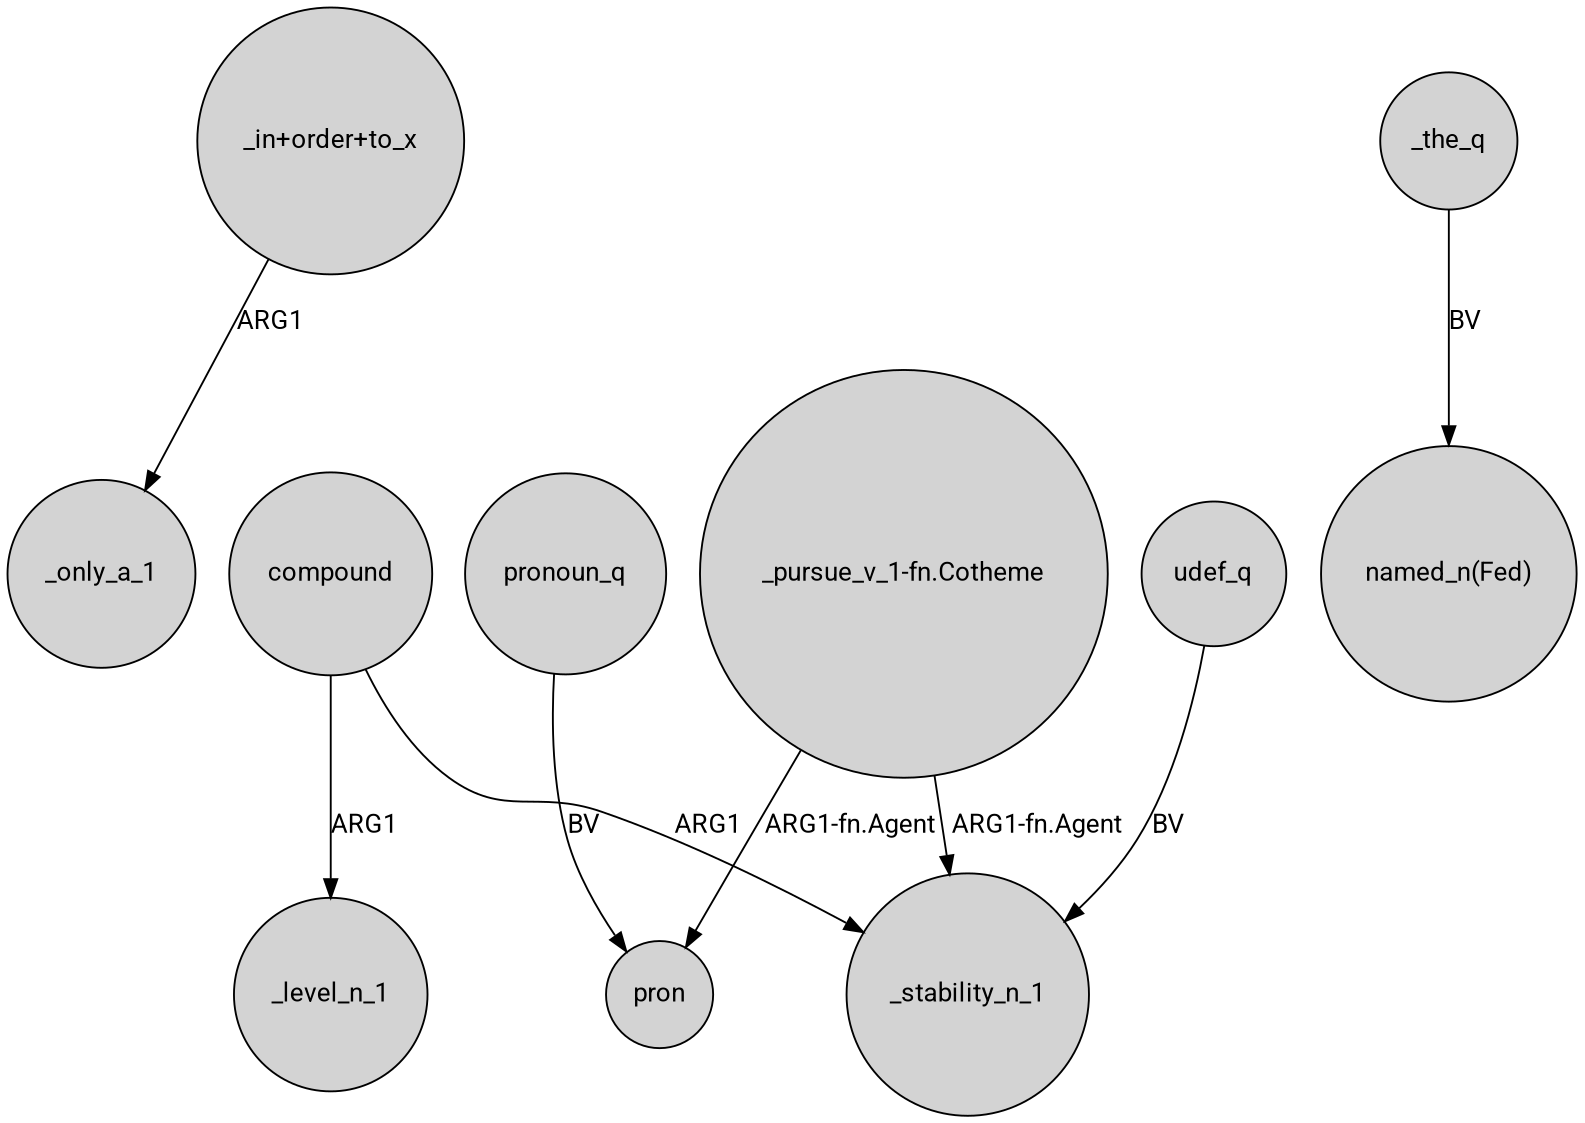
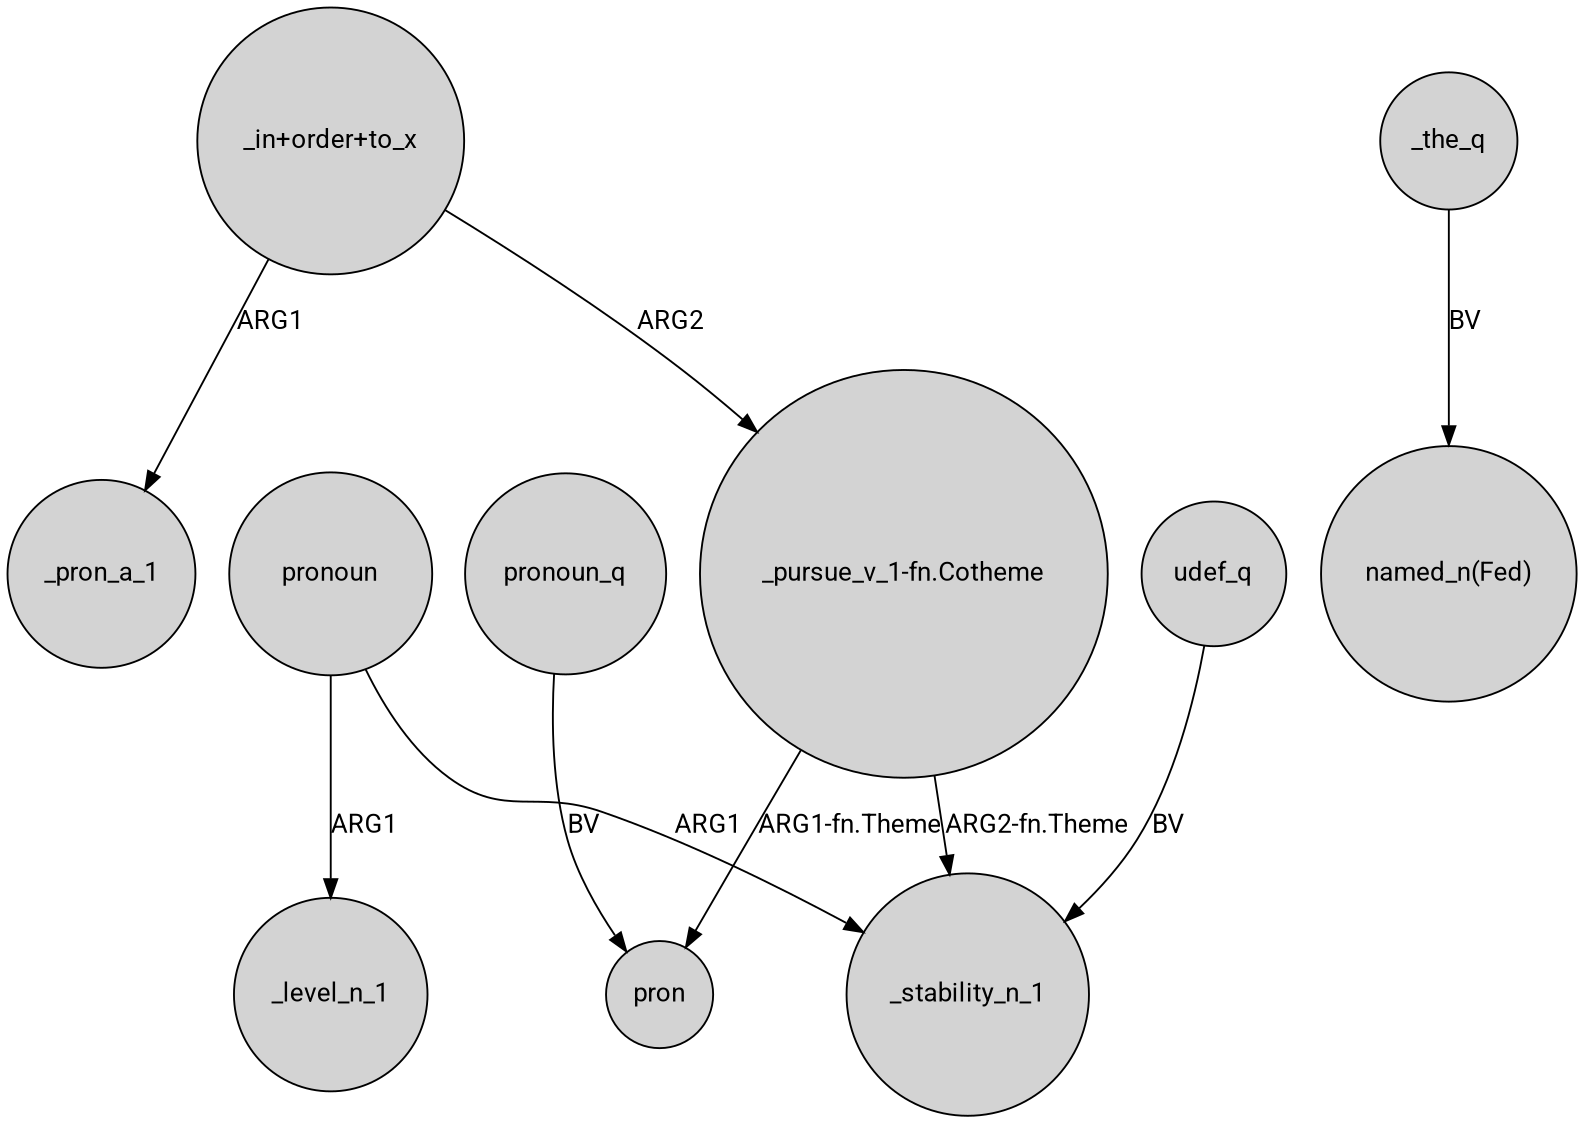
  digraph {
    fontname=Roboto
    node [fontname=Roboto shape=circle style=filled]
    edge [fontname=Roboto]
    "_in+order+to_x"
-   _only_a_1
+   _only_a_1 [label=_pron_a_1]
    "_pursue_v_1-fn.Cotheme"
    _stability_n_1
    pron
    _the_q
    "named_n(Fed)"
-   compound
+   compound [label=pronoun]
    _level_n_1
    udef_q
    pronoun_q
    "_in+order+to_x" -> _only_a_1 [label=ARG1]
-   "_pursue_v_1-fn.Cotheme" -> _stability_n_1 [label="ARG1-fn.Agent"]
-   "_pursue_v_1-fn.Cotheme" -> pron [label="ARG1-fn.Agent"]
+   "_in+order+to_x" -> "_pursue_v_1-fn.Cotheme" [label=ARG2]
+   "_pursue_v_1-fn.Cotheme" -> _stability_n_1 [label="ARG2-fn.Theme"]
+   "_pursue_v_1-fn.Cotheme" -> pron [label="ARG1-fn.Theme"]
    _the_q -> "named_n(Fed)" [label=BV]
    compound -> _stability_n_1 [label=ARG1]
    compound -> _level_n_1 [label=ARG1]
    udef_q -> _stability_n_1 [label=BV]
    pronoun_q -> pron [label=BV]
  }
